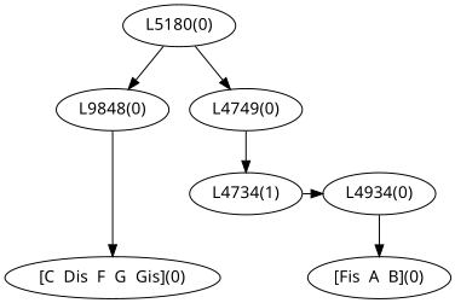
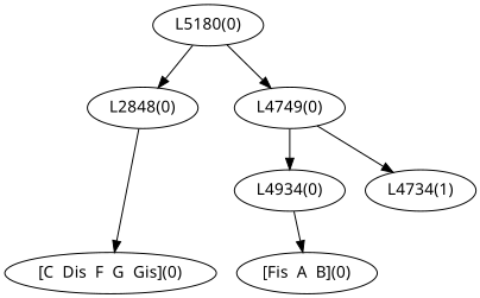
  digraph {
    fontname="Noto Sans"
    node [fontname="Noto Sans"]
    edge [fontname="Noto Sans"]
    n1 [label="L5180(0)"]
-   "L2848(0)" [label="L9848(0)"]
+   "L2848(0)"
    "L4749(0)"
    n4 [label="L4934(0)"]
    "L4734(1)"
    "[C  Dis  F  G  Gis](0)"
    "[Fis  A  B](0)"
    subgraph sub_1 {
      rank=min
      n1
    }
    subgraph sub_2 {
      rank=same
      "L2848(0)"
      "L4749(0)"
    }
    subgraph sub_3 {
      rank=same
      n4
      "L4734(1)"
    }
    subgraph sub_4 {
      rank=max
      "[C  Dis  F  G  Gis](0)"
      "[Fis  A  B](0)"
    }
    n1 -> "L2848(0)"
    n1 -> "L4749(0)"
    "L2848(0)" -> "[C  Dis  F  G  Gis](0)"
-   "L4734(1)" -> n4
+   "L4749(0)" -> n4
    "L4749(0)" -> "L4734(1)"
    n4 -> "[Fis  A  B](0)"
  }
